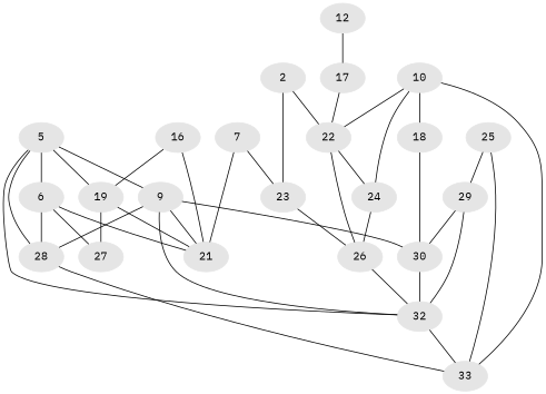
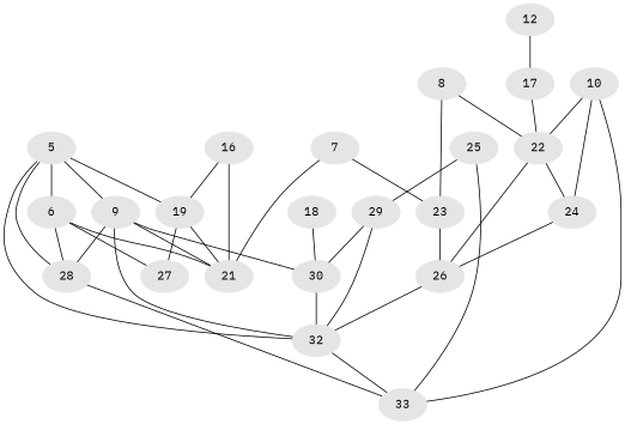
  graph {
    fontname="IBM Plex Mono"
    node [color=gray90 fontname="IBM Plex Mono" style=filled]
    edge [fontname="IBM Plex Mono" weight=1.0]
-   2
+   2 [label=8]
    22
    23
    24
    26
    5
    6
    9
    19
    28
    32
    21
    27
    30
    33
    7
    10
    18
    12
    17
    16
    25
    29
    2 -- 22
    2 -- 23
    22 -- 24
    22 -- 26
    23 -- 26
    24 -- 26 [weight=2.0]
    26 -- 32 [weight=2.0]
    5 -- 6
    5 -- 9
    5 -- 19
    5 -- 28
    5 -- 32
    6 -- 28
    6 -- 21
    6 -- 27
    9 -- 28 [weight=2.0]
    9 -- 32
    9 -- 21
    9 -- 30
    19 -- 21 [weight=2.0]
    19 -- 27
    28 -- 33
    32 -- 33
    30 -- 32 [weight=3.0]
    7 -- 23
    7 -- 21
    10 -- 22
    10 -- 24
    10 -- 33
-   10 -- 18 [weight=2.0]
    18 -- 30 [weight=2.0]
    12 -- 17
    17 -- 22
    16 -- 19
    16 -- 21 [weight=2.0]
    25 -- 33
    25 -- 29
    29 -- 32
    29 -- 30
  }
